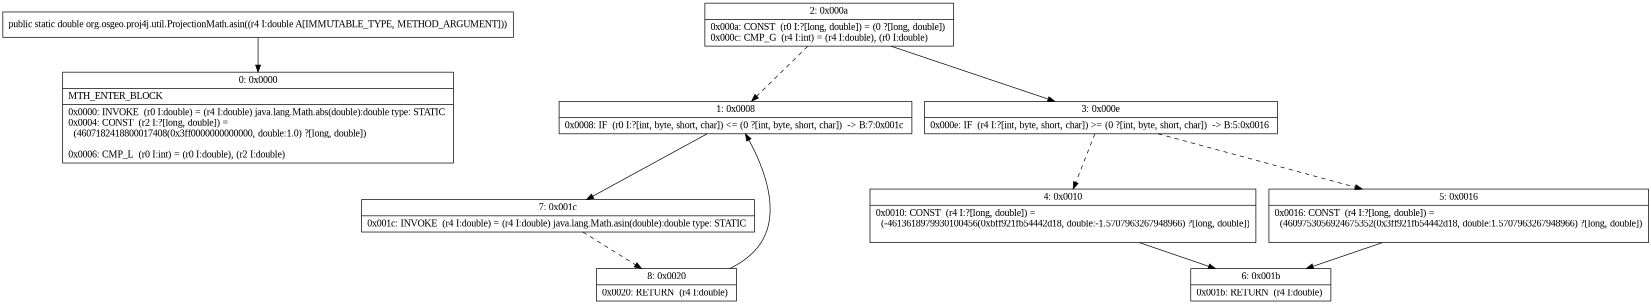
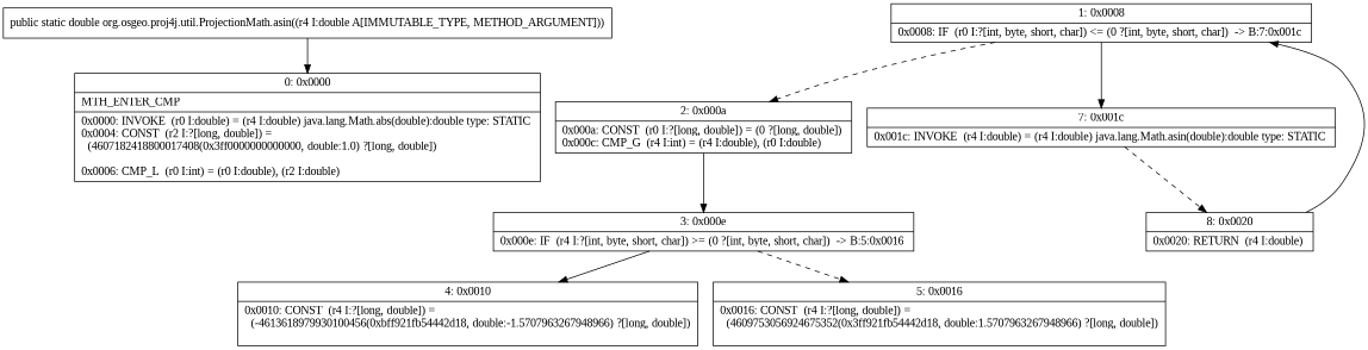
  digraph {
    fontname="Liberation Serif"
    node [fontname="Liberation Serif" shape=record]
    edge [fontname="Liberation Serif"]
-   n1 [label="{0\:\ 0x0000|MTH_ENTER_BLOCK\l|0x0000: INVOKE  (r0 I:double) = (r4 I:double) java.lang.Math.abs(double):double type: STATIC \l0x0004: CONST  (r2 I:?[long, double]) = \l  (4607182418800017408(0x3ff0000000000000, double:1.0) ?[long, double])\l \l0x0006: CMP_L  (r0 I:int) = (r0 I:double), (r2 I:double) \l}"]
+   n1 [label="{0\:\ 0x0000|MTH_ENTER_CMP\l|0x0000: INVOKE  (r0 I:double) = (r4 I:double) java.lang.Math.abs(double):double type: STATIC \l0x0004: CONST  (r2 I:?[long, double]) = \l  (4607182418800017408(0x3ff0000000000000, double:1.0) ?[long, double])\l \l0x0006: CMP_L  (r0 I:int) = (r0 I:double), (r2 I:double) \l}"]
    n2 [label="{1\:\ 0x0008|0x0008: IF  (r0 I:?[int, byte, short, char]) \<= (0 ?[int, byte, short, char])  \-\> B:7:0x001c \l}"]
    n3 [label="{2\:\ 0x000a|0x000a: CONST  (r0 I:?[long, double]) = (0 ?[long, double]) \l0x000c: CMP_G  (r4 I:int) = (r4 I:double), (r0 I:double) \l}"]
    n4 [label="{7\:\ 0x001c|0x001c: INVOKE  (r4 I:double) = (r4 I:double) java.lang.Math.asin(double):double type: STATIC \l}"]
    n5 [label="{3\:\ 0x000e|0x000e: IF  (r4 I:?[int, byte, short, char]) \>= (0 ?[int, byte, short, char])  \-\> B:5:0x0016 \l}"]
    n6 [label="{8\:\ 0x0020|0x0020: RETURN  (r4 I:double) \l}"]
    n7 [label="{4\:\ 0x0010|0x0010: CONST  (r4 I:?[long, double]) = \l  (\-4613618979930100456(0xbff921fb54442d18, double:\-1.5707963267948966) ?[long, double])\l \l}"]
    n8 [label="{5\:\ 0x0016|0x0016: CONST  (r4 I:?[long, double]) = \l  (4609753056924675352(0x3ff921fb54442d18, double:1.5707963267948966) ?[long, double])\l \l}"]
-   n9 [label="{6\:\ 0x001b|0x001b: RETURN  (r4 I:double) \l}"]
    n10 [label="{public static double org.osgeo.proj4j.util.ProjectionMath.asin((r4 I:double A[IMMUTABLE_TYPE, METHOD_ARGUMENT])) }"]
-   n3 -> n2 [style=dashed]
+   n2 -> n3 [style=dashed]
    n2 -> n4
    n3 -> n5
    n4 -> n6 [style=dashed]
-   n5 -> n7 [style=dashed]
+   n5 -> n7 [style=solid]
    n5 -> n8 [style=dashed]
    n6 -> n2
-   n7 -> n9
-   n8 -> n9
    n10 -> n1
  }
